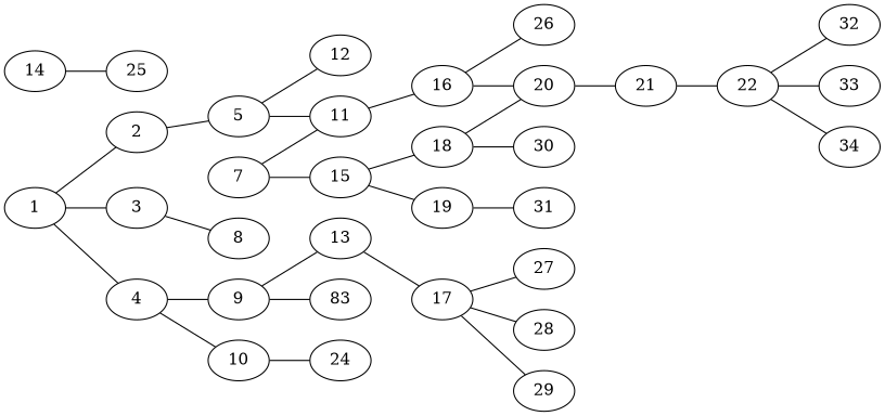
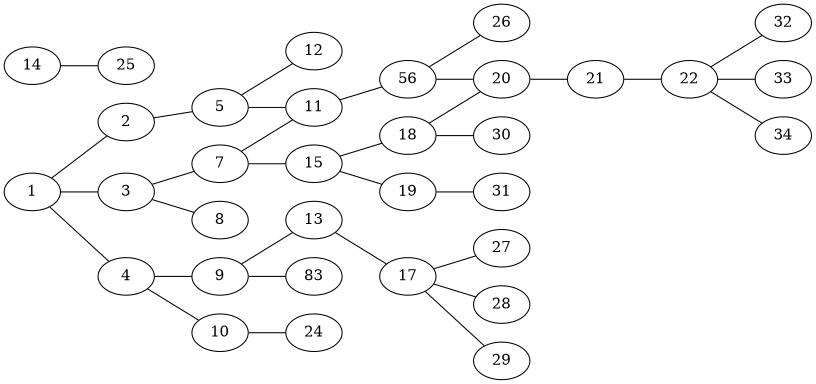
  graph {
    rankdir=LR
    node [chem=C]
    edge [valence=1]
    1
    2
    3
    4
    5
    7
    8 [chem=O]
    9
    10 [chem=O]
    11
    12 [chem=O]
    15
    13
    n14 [chem=H label=83]
    24 [chem=H]
-   16
+   16 [label=56]
    17
    14 [chem=O]
    25 [chem=H]
    18
    19 [chem=O]
    20
    26 [chem=H]
    27 [chem=H]
    28 [chem=H]
    29 [chem=H]
    30 [chem=H]
    31 [chem=H]
    21 [chem=O]
    22
    32 [chem=H]
    33 [chem=H]
    34 [chem=H]
    1 -- 2 [valence=2]
    1 -- 3
    1 -- 4
    2 -- 5
+   3 -- 7
    3 -- 8 [valence=2]
    4 -- 9 [valence=2]
    4 -- 10
    5 -- 11
    5 -- 12 [valence=2]
    7 -- 11 [valence=2]
    7 -- 15
    9 -- 13
    9 -- n14
    10 -- 24
    11 -- 16
    15 -- 18 [valence=2]
    15 -- 19
    13 -- 17
    16 -- 20 [valence=2]
    16 -- 26
    17 -- 27
    17 -- 28
    17 -- 29
    14 -- 25
    18 -- 20
    18 -- 30
    19 -- 31
    20 -- 21
    21 -- 22
    22 -- 32
    22 -- 33
    22 -- 34
  }
